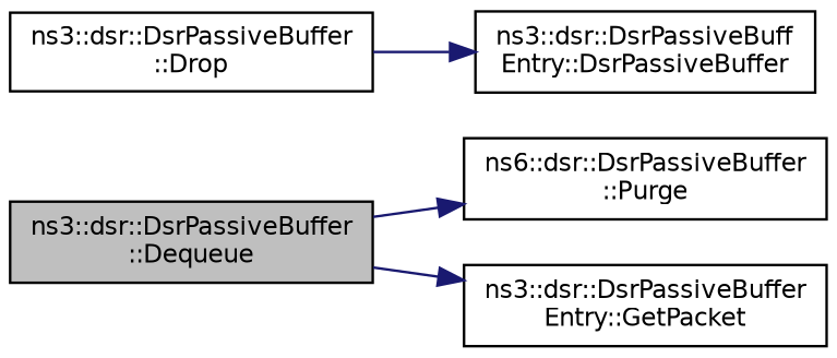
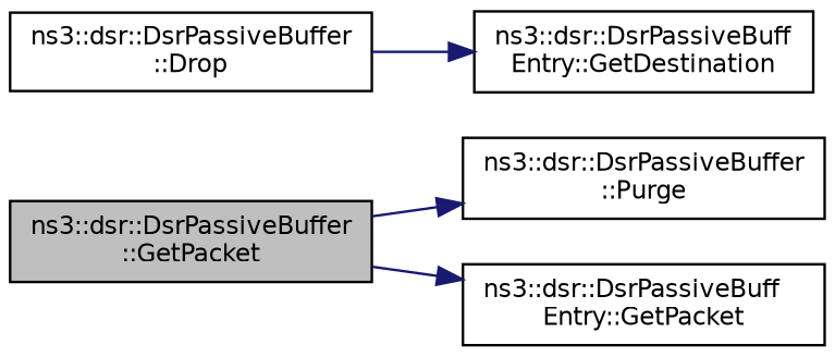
  digraph {
    rankdir=LR
    node [color=black fillcolor=white fontname=Helvetica fontsize=10 shape=record style=filled]
    edge [color=midnightblue fontname=Helvetica fontsize=10 labelfontname=Helvetica labelfontsize=10 style=solid]
-   n1 [fillcolor=grey75 fontcolor=black height=0.2 label="ns3::dsr::DsrPassiveBuffer\l::Dequeue" width=0.4]
-   n2 [height=0.2 label="ns6::dsr::DsrPassiveBuffer\l::Purge" width=0.4]
-   n3 [height=0.2 label="ns3::dsr::DsrPassiveBuffer\lEntry::GetPacket" width=0.4]
+   n1 [fillcolor=grey75 fontcolor=black height=0.2 label="ns3::dsr::DsrPassiveBuffer\l::GetPacket" width=0.4]
+   n2 [height=0.2 label="ns3::dsr::DsrPassiveBuffer\l::Purge" width=0.4]
+   n3 [height=0.2 label="ns3::dsr::DsrPassiveBuff\lEntry::GetPacket" width=0.4]
    n4 [height=0.2 label="ns3::dsr::DsrPassiveBuffer\l::Drop" width=0.4]
-   n5 [height=0.2 label="ns3::dsr::DsrPassiveBuff\lEntry::DsrPassiveBuffer" width=0.4]
+   n5 [height=0.2 label="ns3::dsr::DsrPassiveBuff\lEntry::GetDestination" width=0.4]
    n1 -> n2
    n1 -> n3
    n4 -> n5
  }
